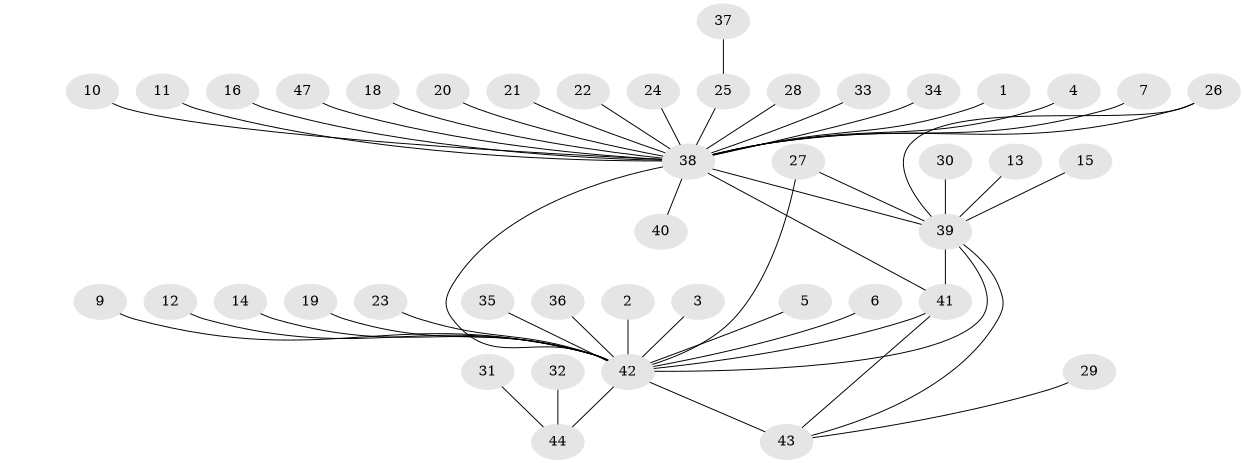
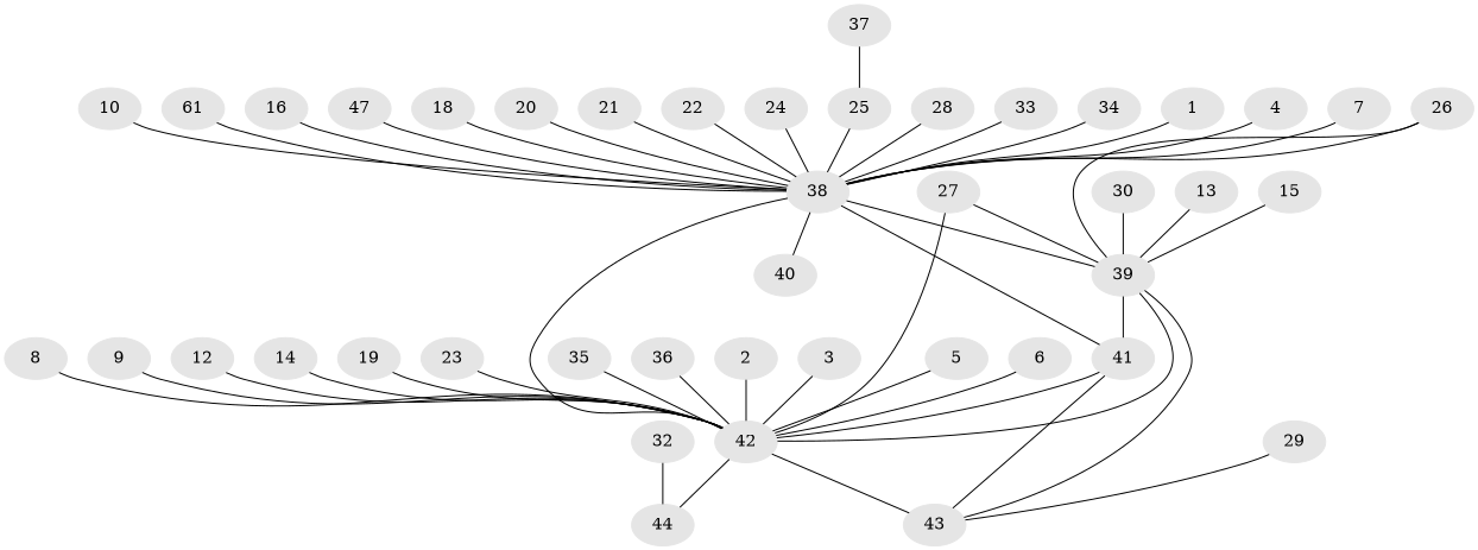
  graph {
    node [color=gray90 style=filled]
    edge [weight=1.0]
    1
    38
    42
    39
    40
    41
    2
    44
    43
    3
    4
    5
    6
    7
+   8
    9
    10
-   11
+   11 [label=61]
    12
    13
    14
    15
    16
    n24 [label=47]
    18
    19
    20
    21
    22
    23
    24
    25
    26
    27
    28
    29
    30
-   31
    32
    33
    34
    35
    36
    37
    1 -- 38
    38 -- 42
    38 -- 39 [weight=2.0]
    38 -- 40
    38 -- 41
    42 -- 44
    42 -- 43 [weight=3.0]
    39 -- 42
    39 -- 41
    39 -- 43
    41 -- 42
    41 -- 43
    2 -- 42
    3 -- 42
    4 -- 38
    5 -- 42
    6 -- 42
    7 -- 38
+   8 -- 42
    9 -- 42
    10 -- 38
    11 -- 38
    12 -- 42
    13 -- 39
    14 -- 42
    15 -- 39
    16 -- 38
    n24 -- 38
    18 -- 38
    19 -- 42
    20 -- 38
    21 -- 38
    22 -- 38
    23 -- 42
    24 -- 38
    25 -- 38
    26 -- 38
    26 -- 39
    27 -- 42
    27 -- 39
    28 -- 38
    29 -- 43
    30 -- 39
-   31 -- 44
    32 -- 44
    33 -- 38
    34 -- 38
    35 -- 42
    36 -- 42
    37 -- 25
  }
